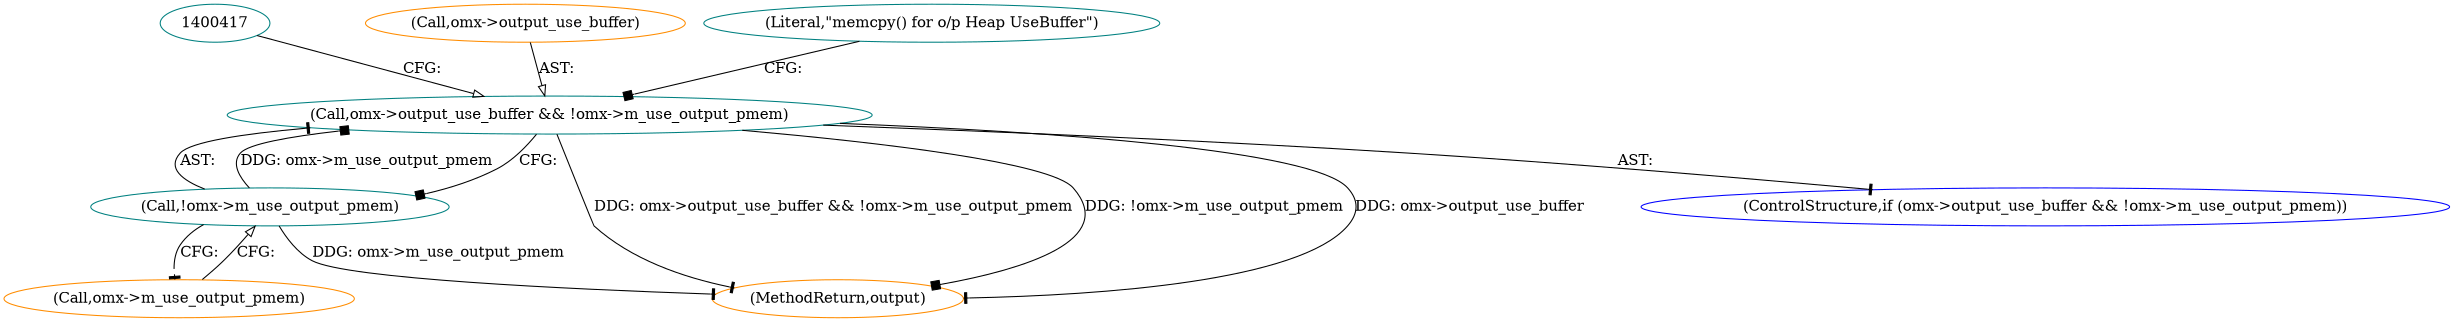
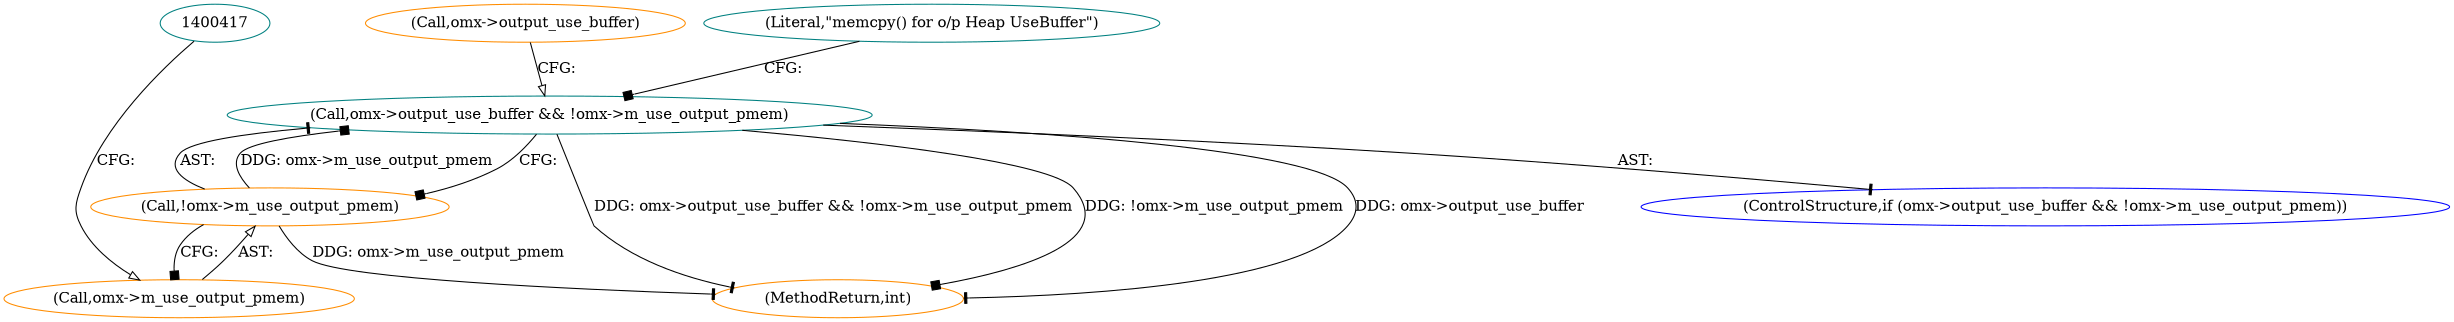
  digraph {
    node [color=teal]
    edge [arrowhead=box]
    n1 [label="(Call,omx->output_use_buffer && !omx->m_use_output_pmem)"]
-   n2 [label="(Call,!omx->m_use_output_pmem)"]
-   n3 [color=darkorange label="(MethodReturn,output)"]
+   n2 [color=darkorange label="(Call,!omx->m_use_output_pmem)"]
+   n3 [color=darkorange label="(MethodReturn,int)"]
    n4 [color=blue label="(ControlStructure,if (omx->output_use_buffer && !omx->m_use_output_pmem))"]
    n5 [color=darkorange label="(Call,omx->m_use_output_pmem)"]
    n6 [color=darkorange label="(Call,omx->output_use_buffer)"]
    n7 [label="(Literal,\"memcpy() for o/p Heap UseBuffer\")"]
    n8 [label=1400417]
    n1 -> n2 [label="CFG: "]
    n1 -> n3 [arrowhead=tee label="DDG: omx->output_use_buffer && !omx->m_use_output_pmem"]
    n1 -> n3 [label="DDG: !omx->m_use_output_pmem"]
    n1 -> n3 [arrowhead=tee label="DDG: omx->output_use_buffer"]
    n1 -> n4 [arrowhead=tee label="AST: "]
    n2 -> n1 [arrowhead=tee label="AST: "]
    n2 -> n1 [label="DDG: omx->m_use_output_pmem"]
    n2 -> n3 [arrowhead=tee label="DDG: omx->m_use_output_pmem"]
-   n2 -> n5 [arrowhead=tee label="CFG: "]
-   n5 -> n2 [arrowhead=onormal label="CFG: "]
-   n6 -> n1 [arrowhead=onormal label="AST: "]
+   n2 -> n5 [label="CFG: "]
+   n5 -> n2 [arrowhead=onormal label="AST: "]
+   n6 -> n1 [arrowhead=onormal label="CFG: "]
    n7 -> n1 [label="CFG: "]
-   n8 -> n1 [arrowhead=onormal label="CFG: "]
+   n8 -> n5 [arrowhead=onormal label="CFG: "]
  }
